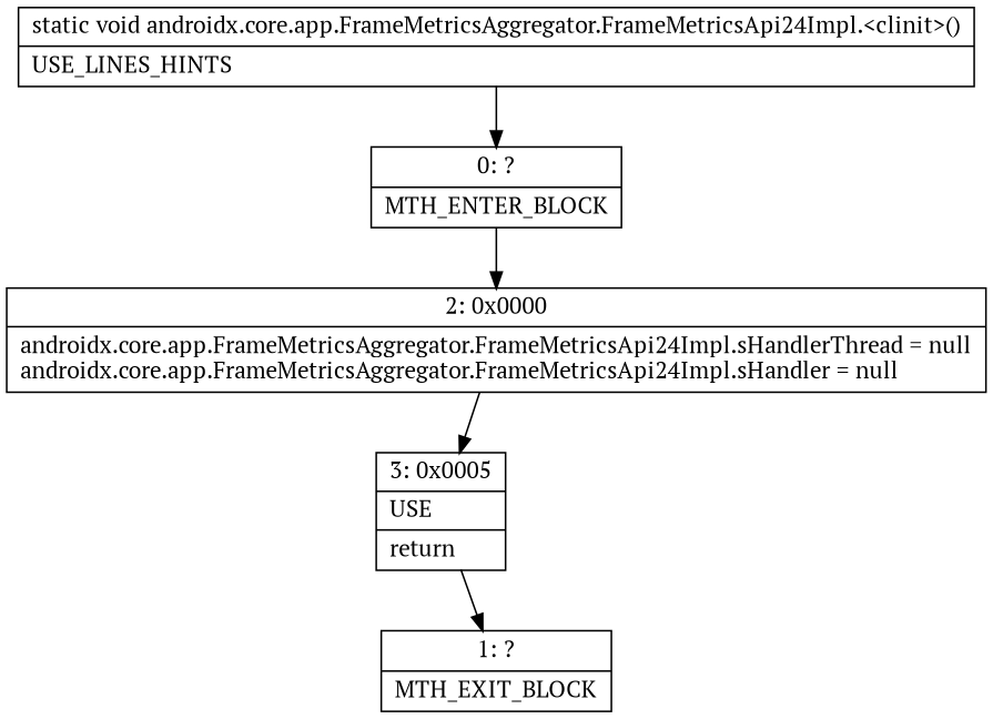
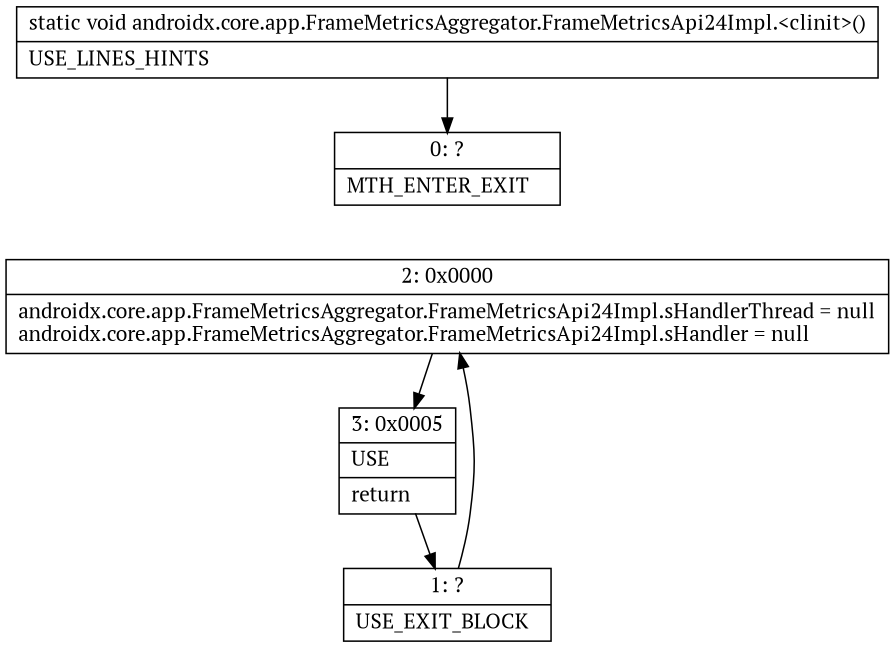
  digraph {
    fontname="PT Serif"
    node [fontname="PT Serif" shape=record]
    edge [fontname="PT Serif"]
-   n1 [label="{0\:\ ?|MTH_ENTER_BLOCK\l}"]
+   n1 [label="{0\:\ ?|MTH_ENTER_EXIT\l}"]
    n2 [label="{2\:\ 0x0000|androidx.core.app.FrameMetricsAggregator.FrameMetricsApi24Impl.sHandlerThread = null\landroidx.core.app.FrameMetricsAggregator.FrameMetricsApi24Impl.sHandler = null\l}"]
    n3 [label="{3\:\ 0x0005|USE\l|return\l}"]
-   n4 [label="{1\:\ ?|MTH_EXIT_BLOCK\l}"]
+   n4 [label="{1\:\ ?|USE_EXIT_BLOCK\l}"]
    n5 [label="{static void androidx.core.app.FrameMetricsAggregator.FrameMetricsApi24Impl.\<clinit\>()  | USE_LINES_HINTS\l}"]
-   n1 -> n2
+   n4 -> n2
    n2 -> n3
    n3 -> n4
    n5 -> n1
  }
